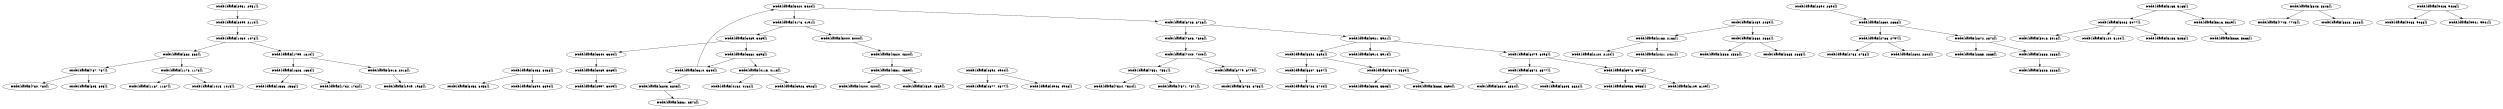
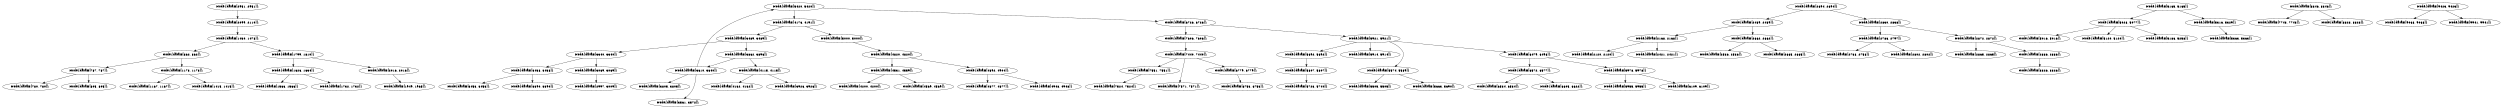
  digraph {
    n1 [label="Node{data=[2951, 2951]}"]
    n2 [label="Node{data=[2099, 2110]}"]
    n3 [label="Node{data=[1430, 1478]}"]
    n4 [label="Node{data=[5420, 5420]}"]
    n5 [label="Node{data=[4176, 4191]}"]
    n6 [label="Node{data=[6726, 6726]}"]
    n7 [label="Node{data=[862, 862]}"]
    n8 [label="Node{data=[1799, 1810]}"]
    n9 [label="Node{data=[2694, 2694]}"]
    n10 [label="Node{data=[2489, 2489]}"]
    n11 [label="Node{data=[2830, 2838]}"]
    n12 [label="Node{data=[787, 787]}"]
    n13 [label="Node{data=[1173, 1173]}"]
    n14 [label="Node{data=[1626, 1634]}"]
    n15 [label="Node{data=[2016, 2016]}"]
    n16 [label="Node{data=[780, 780]}"]
    n17 [label="Node{data=[805, 805]}"]
    n18 [label="Node{data=[1167, 1167]}"]
    n19 [label="Node{data=[1415, 1415]}"]
    n20 [label="Node{data=[1566, 1566]}"]
    n21 [label="Node{data=[1732, 1732]}"]
    n22 [label="Node{data=[1949, 1965]}"]
    n23 [label="Node{data=[2168, 2168]}"]
    n24 [label="Node{data=[2662, 2662]}"]
    n25 [label="Node{data=[2786, 2797]}"]
    n26 [label="Node{data=[2872, 2872]}"]
    n27 [label="Node{data=[2120, 2120]}"]
    n28 [label="Node{data=[2421, 2421]}"]
    n29 [label="Node{data=[2536, 2536]}"]
    n30 [label="Node{data=[2665, 2665]}"]
    n31 [label="Node{data=[2738, 2758]}"]
    n32 [label="Node{data=[2802, 2802]}"]
    n33 [label="Node{data=[2865, 2865]}"]
    n34 [label="Node{data=[2886, 2886]}"]
    n35 [label="Node{data=[3326, 3326]}"]
    n36 [label="Node{data=[3489, 3489]}"]
    n37 [label="Node{data=[5000, 5000]}"]
    n38 [label="Node{data=[5921, 5921]}"]
    n39 [label="Node{data=[7606, 7606]}"]
    n40 [label="Node{data=[3340, 3340]}"]
    n41 [label="Node{data=[3862, 3896]}"]
    n42 [label="Node{data=[4820, 4820]}"]
    n43 [label="Node{data=[3069, 3069]}"]
    n44 [label="Node{data=[3438, 3438]}"]
    n45 [label="Node{data=[3610, 3640]}"]
    n46 [label="Node{data=[4115, 4115]}"]
    n47 [label="Node{data=[2997, 3009]}"]
    n48 [label="Node{data=[3390, 3390]}"]
    n49 [label="Node{data=[3453, 3453]}"]
    n50 [label="Node{data=[3561, 3572]}"]
    n51 [label="Node{data=[3805, 3805]}"]
    n52 [label="Node{data=[3926, 3926]}"]
    n53 [label="Node{data=[4132, 4132]}"]
    n54 [label="Node{data=[4531, 4559]}"]
    n55 [label="Node{data=[4892, 4904]}"]
    n56 [label="Node{data=[5165, 5165]}"]
    n57 [label="Node{data=[5028, 5077]}"]
    n58 [label="Node{data=[5316, 5329]}"]
    n59 [label="Node{data=[4200, 4200]}"]
    n60 [label="Node{data=[4569, 4569]}"]
    n61 [label="Node{data=[4877, 4877]}"]
    n62 [label="Node{data=[4948, 4948]}"]
    n63 [label="Node{data=[5016, 5016]}"]
    n64 [label="Node{data=[5120, 5120]}"]
    n65 [label="Node{data=[5186, 5258]}"]
    n66 [label="Node{data=[5363, 5363]}"]
    n67 [label="Node{data=[5692, 5692]}"]
    n68 [label="Node{data=[6479, 6498]}"]
    n69 [label="Node{data=[5914, 5914]}"]
    n70 [label="Node{data=[7440, 7440]}"]
    n71 [label="Node{data=[5574, 5589]}"]
    n72 [label="Node{data=[5807, 5807]}"]
    n73 [label="Node{data=[5978, 5978]}"]
    n74 [label="Node{data=[6572, 6577]}"]
    n75 [label="Node{data=[5505, 5505]}"]
    n76 [label="Node{data=[5663, 5690]}"]
    n77 [label="Node{data=[5723, 5744]}"]
    n78 [label="Node{data=[5955, 5955]}"]
    n79 [label="Node{data=[6109, 6109]}"]
    n80 [label="Node{data=[6534, 6534]}"]
    n81 [label="Node{data=[6605, 6622]}"]
    n82 [label="Node{data=[6779, 6779]}"]
    n83 [label="Node{data=[7551, 7551]}"]
    n84 [label="Node{data=[6753, 6753]}"]
    n85 [label="Node{data=[7524, 7524]}"]
    n86 [label="Node{data=[7571, 7571]}"]
    n87 [label="Node{data=[8346, 8346]}"]
    n88 [label="Node{data=[7743, 7743]}"]
    n89 [label="Node{data=[8823, 8823]}"]
    n90 [label="Node{data=[9423, 9423]}"]
    n91 [label="Node{data=[9068, 9068]}"]
    n92 [label="Node{data=[9941, 9941]}"]
    n1 -> n2
    n2 -> n3
    n3 -> n7
    n3 -> n8
    n4 -> n5
    n4 -> n6
    n5 -> n36
    n5 -> n37
    n6 -> n38
    n6 -> n39
    n7 -> n12
    n7 -> n13
    n8 -> n14
    n8 -> n15
+   n9 -> n10
    n9 -> n11
    n10 -> n23
    n10 -> n24
    n11 -> n25
    n11 -> n26
    n12 -> n16
    n12 -> n17
    n13 -> n18
    n13 -> n19
    n14 -> n20
    n14 -> n21
    n15 -> n22
    n23 -> n27
    n23 -> n28
    n24 -> n29
    n24 -> n30
    n25 -> n31
    n25 -> n32
    n26 -> n33
    n26 -> n34
    n34 -> n35
    n36 -> n40
    n36 -> n41
    n37 -> n42
    n38 -> n67
    n38 -> n68
    n38 -> n69
    n39 -> n70
    n40 -> n43
+   n40 -> n44
    n41 -> n45
    n41 -> n46
    n42 -> n54
+   n42 -> n55
    n43 -> n47
    n44 -> n48
    n44 -> n49
    n45 -> n4
-   n51 -> n50
+   n45 -> n50
    n45 -> n51
    n46 -> n52
    n46 -> n53
    n54 -> n59
    n54 -> n60
    n55 -> n61
    n55 -> n62
    n56 -> n57
    n56 -> n58
    n57 -> n63
    n57 -> n64
    n57 -> n65
    n58 -> n66
-   n67 -> n71
+   n38 -> n71
    n67 -> n72
    n68 -> n73
    n68 -> n74
    n70 -> n82
    n70 -> n83
    n71 -> n75
    n71 -> n76
    n72 -> n77
    n73 -> n78
    n73 -> n79
    n74 -> n80
    n74 -> n81
    n82 -> n84
    n83 -> n85
-   n83 -> n86
+   n70 -> n86
    n87 -> n88
    n87 -> n89
    n90 -> n91
    n90 -> n92
  }
